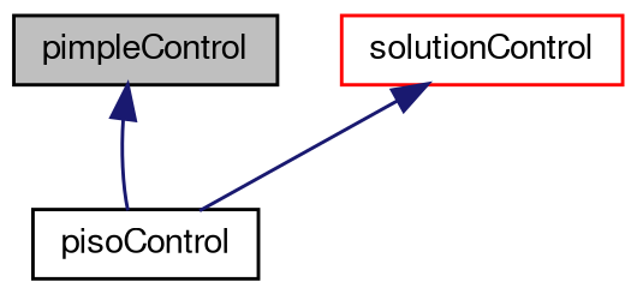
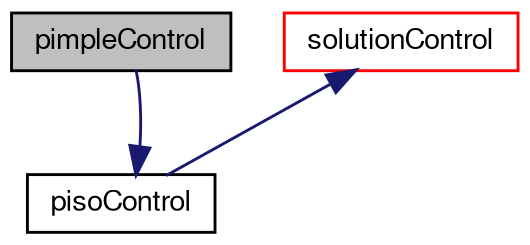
  digraph {
    node [color=black fontname=FreeSans fontsize=10 shape=record]
    edge [color=midnightblue dir=back fontname=FreeSans fontsize=10 labelfontname=FreeSans labelfontsize=10 style=solid]
    n1 [fillcolor=grey75 fontcolor=black height=0.2 label=pimpleControl style=filled width=0.4]
    n2 [height=0.2 label=pisoControl width=0.4]
    n3 [color=red height=0.2 label=solutionControl width=0.4]
-   n1 -> n2
+   n2 -> n1
    n3 -> n2
  }
